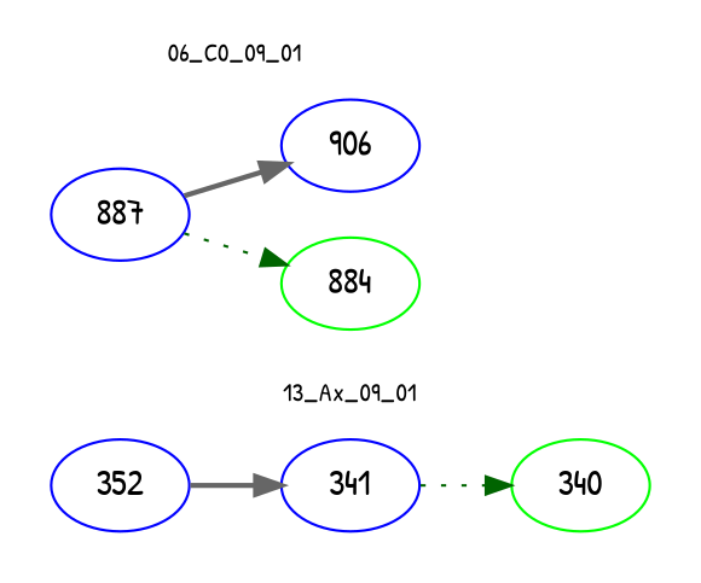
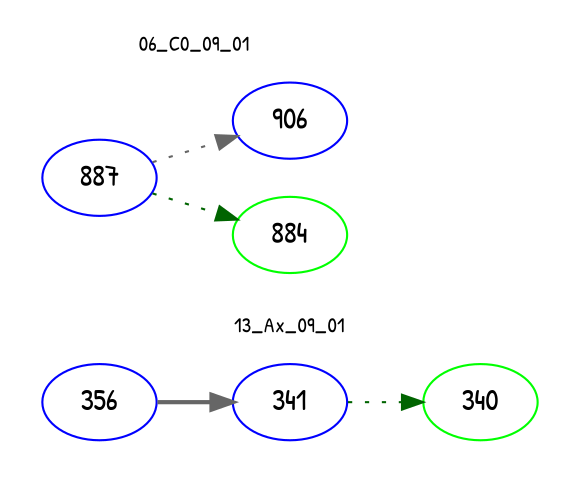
  digraph {
    fontname="Patrick Hand"
    rankdir=LR
    node [color=blue fontname="Patrick Hand"]
    edge [color=darkgreen fontname="Patrick Hand" style=dotted]
    n1 [label=341]
    n2 [color=green label=340]
-   n3 [label=352]
+   n3 [label=356]
    n4 [label=887]
    n5 [color=green label=884]
    n6 [label=906]
    subgraph cluster_1 {
      color=white
      fontsize=10
      label="13_Ax_09_01"
      n1
      n2
      n3
    }
    subgraph cluster_2 {
      color=white
      fontsize=10
      label="06_C0_09_01"
      n4
      n5
      n6
    }
    n1 -> n2
    n3 -> n1 [color=gray40 style=bold]
    n4 -> n5
-   n4 -> n6 [color=gray40 style=bold]
+   n4 -> n6 [color=gray40]
  }
